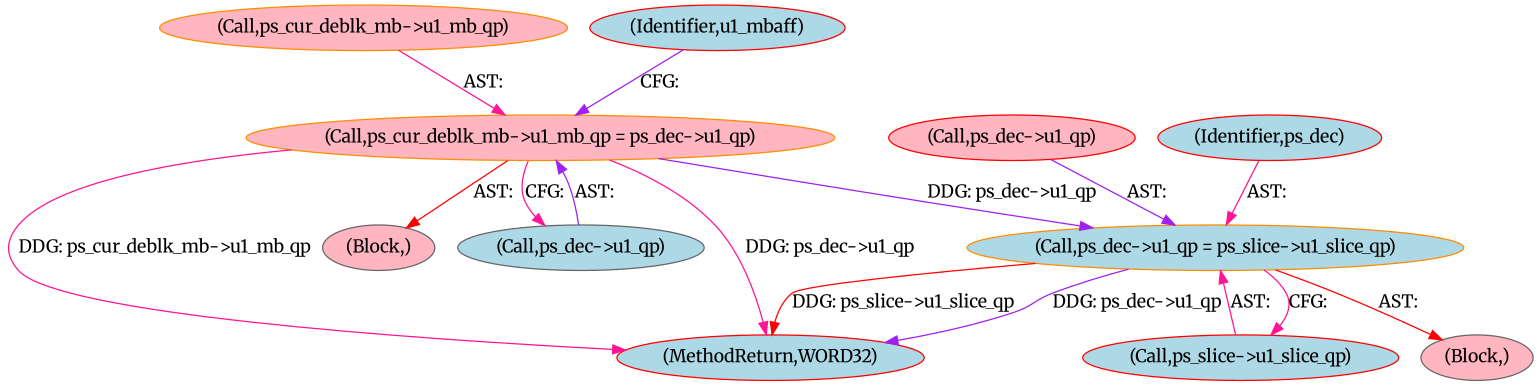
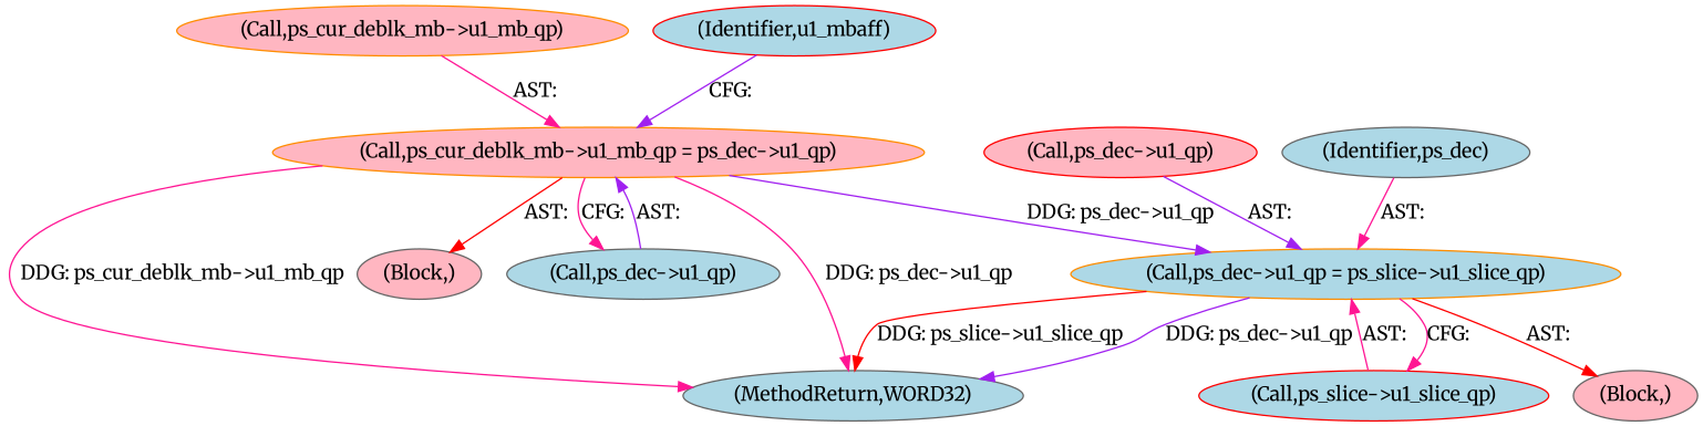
  digraph {
    fontname=Merriweather
    node [color=gray40 fillcolor=lightblue fontname=Merriweather style=filled]
    edge [color=deeppink fontname=Merriweather]
    n1 [color=darkorange label="(Call,ps_dec->u1_qp = ps_slice->u1_slice_qp)"]
    n2 [fillcolor=lightpink label="(Block,)"]
    n3 [color=red label="(Call,ps_slice->u1_slice_qp)"]
-   n4 [color=red label="(MethodReturn,WORD32)"]
+   n4 [label="(MethodReturn,WORD32)"]
    n5 [color=darkorange fillcolor=lightpink label="(Call,ps_cur_deblk_mb->u1_mb_qp = ps_dec->u1_qp)"]
    n6 [fillcolor=lightpink label="(Block,)"]
    n7 [label="(Call,ps_dec->u1_qp)"]
    n8 [color=red fillcolor=lightpink label="(Call,ps_dec->u1_qp)"]
    n9 [color=darkorange fillcolor=lightpink label="(Call,ps_cur_deblk_mb->u1_mb_qp)"]
-   n10 [color=red label="(Identifier,ps_dec)"]
+   n10 [label="(Identifier,ps_dec)"]
    n11 [color=red label="(Identifier,u1_mbaff)"]
    n1 -> n2 [color=red label="AST: "]
    n1 -> n3 [label="CFG: "]
    n1 -> n4 [color=red label="DDG: ps_slice->u1_slice_qp"]
    n1 -> n4 [color=purple label="DDG: ps_dec->u1_qp"]
    n3 -> n1 [label="AST: "]
    n5 -> n1 [color=purple label="DDG: ps_dec->u1_qp"]
    n5 -> n4 [label="DDG: ps_dec->u1_qp"]
    n5 -> n4 [label="DDG: ps_cur_deblk_mb->u1_mb_qp"]
    n5 -> n6 [color=red label="AST: "]
    n5 -> n7 [label="CFG: "]
    n7 -> n5 [color=purple label="AST: "]
    n8 -> n1 [color=purple label="AST: "]
    n9 -> n5 [label="AST: "]
    n10 -> n1 [label="AST: "]
    n11 -> n5 [color=purple label="CFG: "]
  }
